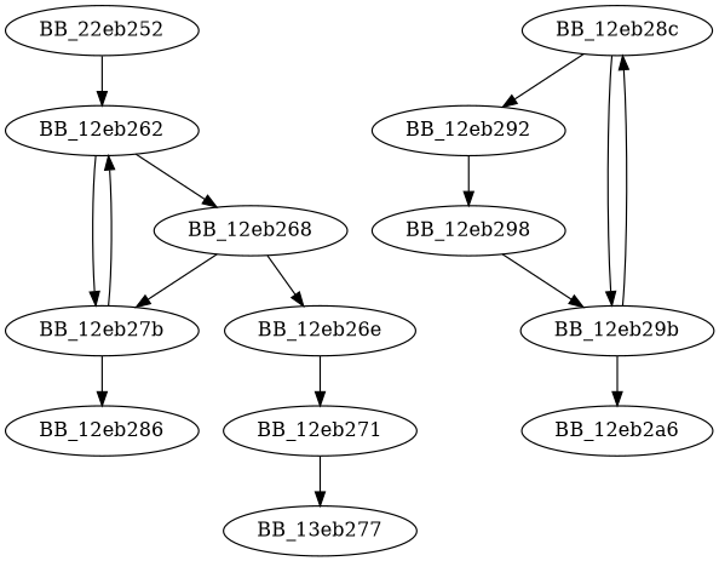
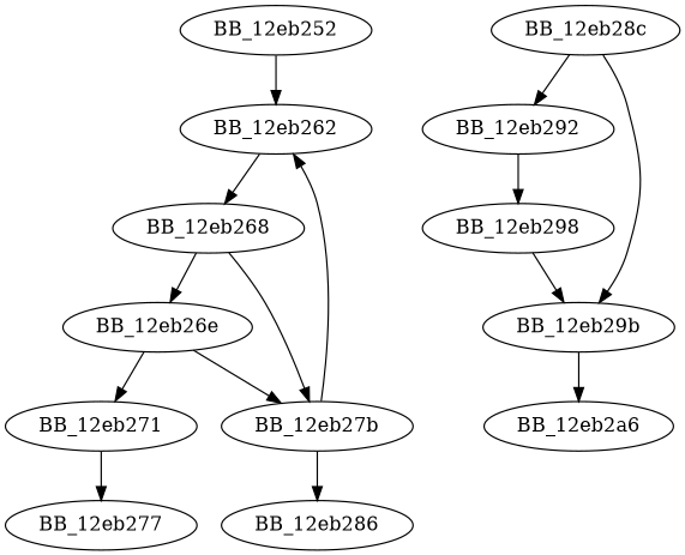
  digraph {
-   BB_12eb252 [label=BB_22eb252]
+   BB_12eb252
    BB_12eb262
    BB_12eb268
    BB_12eb27b
    BB_12eb26e
    BB_12eb286
    BB_12eb271
-   BB_12eb277 [label=BB_13eb277]
+   BB_12eb277
    BB_12eb28c
    BB_12eb292
    BB_12eb29b
    BB_12eb298
    BB_12eb2a6
    BB_12eb252 -> BB_12eb262
    BB_12eb262 -> BB_12eb268
-   BB_12eb262 -> BB_12eb27b
+   BB_12eb26e -> BB_12eb27b
    BB_12eb268 -> BB_12eb27b
    BB_12eb268 -> BB_12eb26e
    BB_12eb27b -> BB_12eb262
    BB_12eb27b -> BB_12eb286
    BB_12eb26e -> BB_12eb271
    BB_12eb271 -> BB_12eb277
    BB_12eb28c -> BB_12eb292
    BB_12eb28c -> BB_12eb29b
    BB_12eb292 -> BB_12eb298
-   BB_12eb29b -> BB_12eb28c
    BB_12eb29b -> BB_12eb2a6
    BB_12eb298 -> BB_12eb29b
  }
